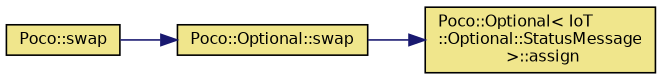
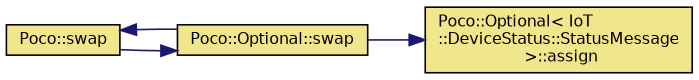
  digraph {
    rankdir=RL
    node [color=black fillcolor=khaki fontname=Helvetica fontsize=10 shape=record style=filled]
    edge [color=midnightblue dir=back fontname=Helvetica fontsize=10 labelfontname=Helvetica labelfontsize=10 style=solid]
    n1 [fontcolor=black height=0.2 label="Poco::Optional::swap" width=0.4]
    n2 [height=0.2 label="Poco::swap" width=0.4]
-   n3 [height=0.2 label="Poco::Optional\< IoT\l::Optional::StatusMessage\l \>::assign" width=0.4]
+   n3 [height=0.2 label="Poco::Optional\< IoT\l::DeviceStatus::StatusMessage\l \>::assign" width=0.4]
    n1 -> n2
+   n2 -> n1
    n3 -> n1
  }
